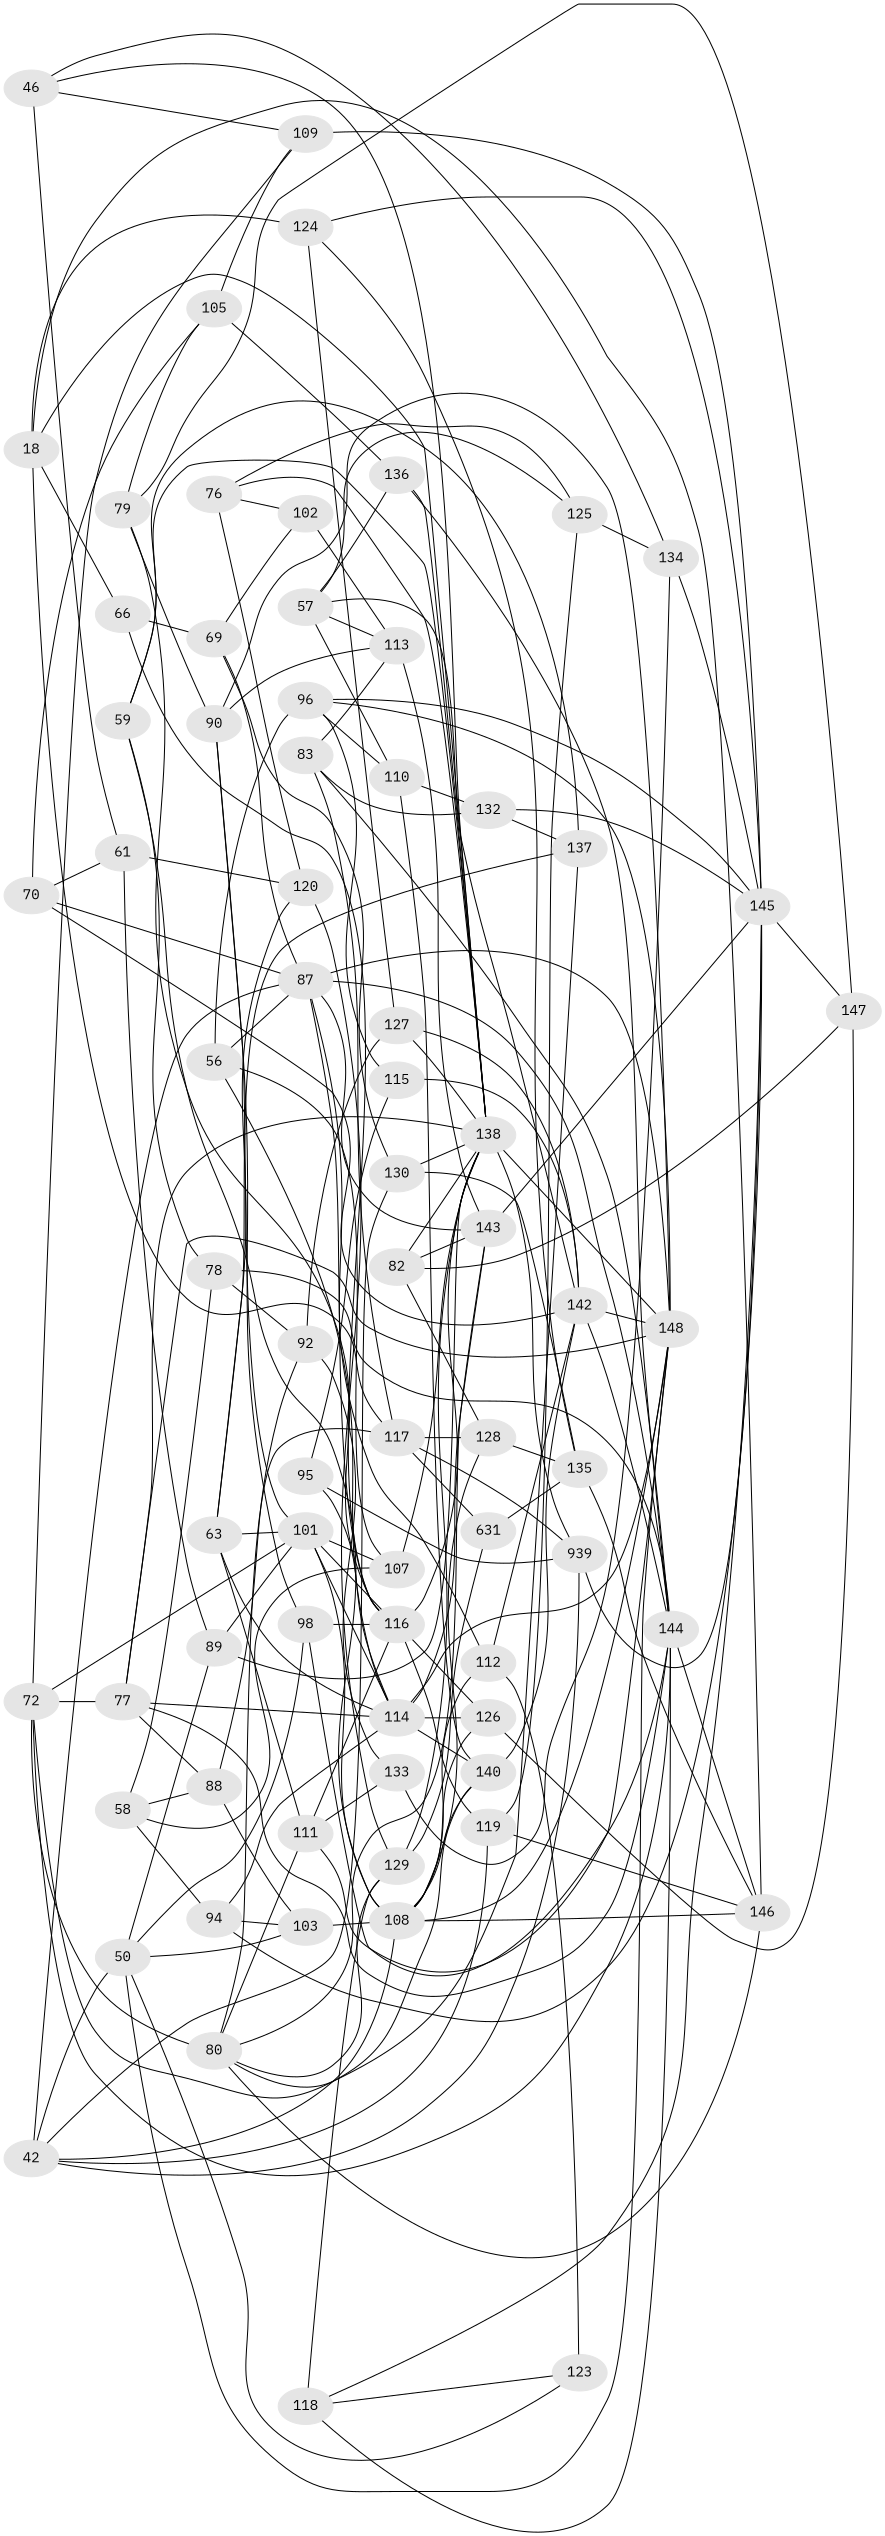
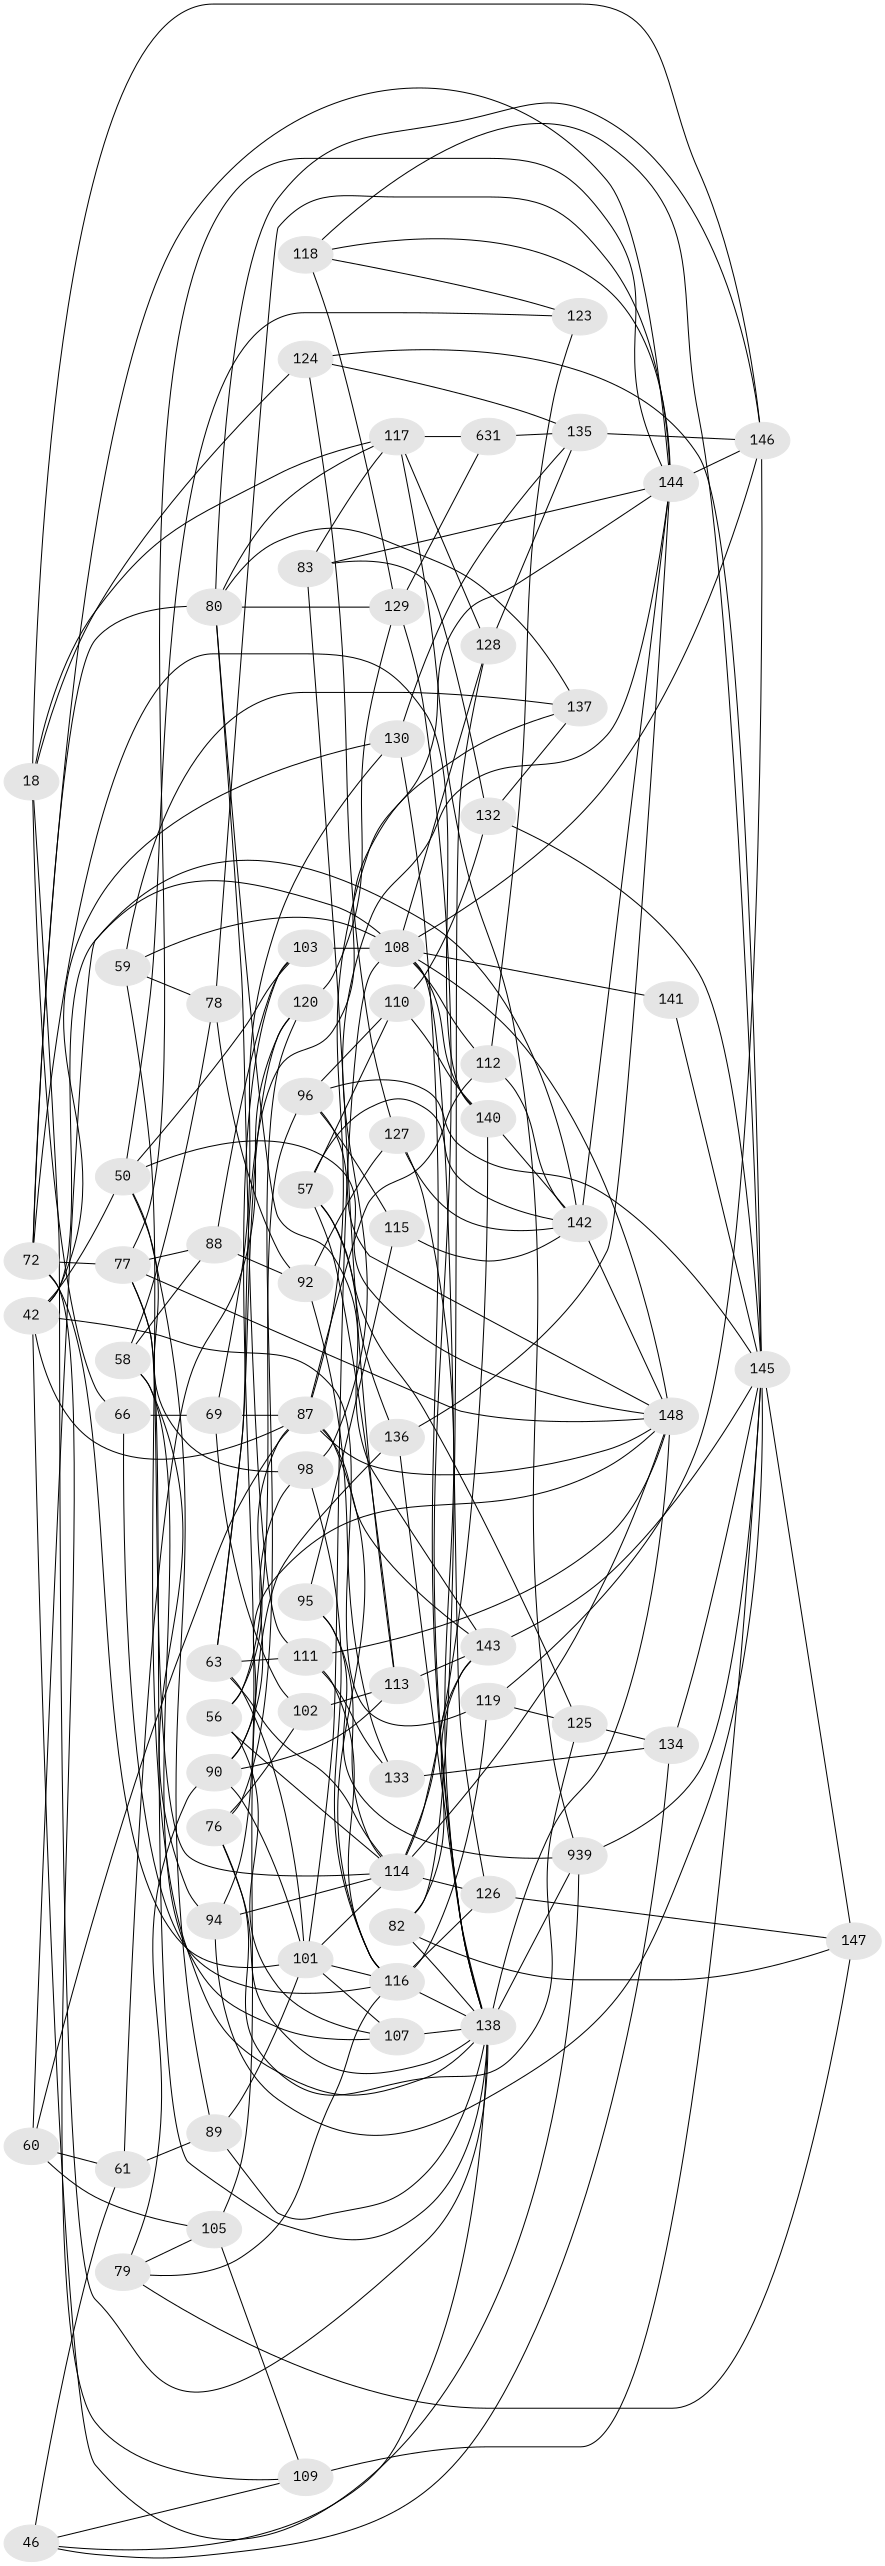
  graph {
    fontname="IBM Plex Mono"
    rankdir=LR
    node [color=gray90 fontname="IBM Plex Mono" style=filled]
    edge [fontname="IBM Plex Mono"]
    18 [super="+17"]
    66
    117 [super="+45"]
    124
    138 [super="+93"]
    146 [super="+40+55"]
    69
    116 [super="+3+100+73"]
    n9 [label=939 super="+65"]
    128
    n11 [label=631]
    127
    145 [super="+25+41+27+122"]
    135 [super="+75"]
    148 [super="+49+74"]
    42 [super="+8+37"]
    50 [super="+2+47"]
    87 [super="+71"]
    108 [super="+86+97"]
    119
    130
    89
    98 [super="+91"]
    103 [super="+23"]
    123
    144 [super="+104"]
    143 [super="+67"]
    112 [super="+44"]
    140 [super="+99"]
    126
+   141
    125
    46
    n34 [label=61]
    109
    134
    120
    101 [super="+52"]
    56
    96 [super="+48"]
    107
    114 [super="+20+22"]
    110
    115 [super="+29"]
    57 [super="+15"]
    113 [super="+4"]
    136 [super="+5"]
    142 [super="+84+106"]
    132
    58
    78
    88
    94
    92
    59
    137
    63 [super="+39"]
    111 [super="+33"]
    133
    129 [super="+121"]
    102
-   70
+   70 [label=60]
    105
    72 [super="+11+64"]
    77 [super="+36+54"]
    80 [super="+16"]
    76
    90 [super="+28"]
    79
    147
    82
    83
    95
    118
    18 -- 66 [weight=2]
    18 -- 117
    18 -- 124
    18 -- 138
    18 -- 146
    66 -- 69
    66 -- 116
    117 -- n9
    117 -- 128
    117 -- n11
    124 -- 127
    124 -- 145
    124 -- 135
    138 -- n9
    138 -- 148
    69 -- 87
    69 -- 130
    69 -- 102
    116 -- 138 [weight=2]
    116 -- 119
    116 -- 126
    n9 -- 145
    128 -- 135
    n11 -- 135
    127 -- 138
    127 -- 142
    145 -- 147
    135 -- 146 [weight=2]
    42 -- n9 [weight=2]
    42 -- 50
    42 -- 87
    42 -- 108 [weight=2]
    42 -- 119
    42 -- 130
    50 -- 148 [weight=2]
    50 -- 89
    50 -- 98 [weight=2]
    50 -- 103
    50 -- 123
    87 -- 116
    87 -- 148
    87 -- 144
    87 -- 143
    87 -- 112 [weight=2]
    108 -- 146
    108 -- 128
    108 -- 148
    108 -- 112
    108 -- 140
    108 -- 126
+   108 -- 141 [weight=2]
    119 -- 146
    119 -- 125
    130 -- 138
    130 -- 135
    89 -- 138
    89 -- 101
    98 -- 116 [weight=2]
    98 -- 144 [weight=2]
    103 -- 108
    144 -- 146 [weight=2]
    143 -- 145
    112 -- 123 [weight=2]
    112 -- 142
    140 -- 142 [weight=2]
    126 -- 147
+   141 -- 145 [weight=2]
    125 -- 134
    46 -- 138
    46 -- n34
    46 -- 109
    46 -- 134
    n34 -- 89
    n34 -- 120
    109 -- 145
    134 -- 145
    120 -- 129
    101 -- 116
    101 -- 108 [weight=2]
    101 -- 107
    101 -- 114
    56 -- 87
    56 -- 96
    56 -- 107
    56 -- 114
    96 -- 145
    96 -- 148
    96 -- 110
    96 -- 115 [weight=2]
    107 -- 138
    114 -- 148
    114 -- 143 [weight=2]
    114 -- 140
    114 -- 126
    110 -- 140
    110 -- 132
    115 -- 142 [weight=2]
    57 -- 125
    57 -- 110
    57 -- 113
    57 -- 136
    57 -- 142 [weight=2]
    113 -- 143
    136 -- 138
    136 -- 144
    142 -- 148 [weight=2]
    142 -- 144
    132 -- 145
    132 -- 137
    58 -- 107
    58 -- 78
    58 -- 88
    58 -- 94
    78 -- 144
    78 -- 92
    88 -- 103
    88 -- 92
    94 -- 145
    94 -- 103
    94 -- 114
    92 -- 127
    92 -- 133
    59 -- 138
    59 -- 108
    59 -- 78
    59 -- 137
    63 -- 120
    63 -- 101
    63 -- 114
    63 -- 137
    63 -- 111 [weight=2]
    111 -- 116 [weight=2]
    111 -- 148
    111 -- 133 [weight=2]
    133 -- 134
    129 -- 138
    129 -- n11 [weight=2]
    102 -- 113 [weight=2]
    70 -- 87
    70 -- n34
    70 -- 142
    70 -- 105
    105 -- 109
    105 -- 136
    72 -- 144
    72 -- 140
    72 -- 109
    72 -- 101 [weight=2]
    72 -- 77 [weight=2]
    72 -- 80
    77 -- 138
    77 -- 148
    77 -- 144
    77 -- 114 [weight=2]
    77 -- 88
    80 -- 117
    80 -- 146
    80 -- 143 [weight=2]
    80 -- 137
    80 -- 111
    80 -- 129
    76 -- 138
    76 -- 125
    76 -- 120
    76 -- 102
    90 -- 148
    90 -- 98 [weight=2]
    90 -- 101
    90 -- 113
    79 -- 116
    79 -- 105
    79 -- 90
    79 -- 147
    82 -- 138
    82 -- 128
    82 -- 143
    82 -- 147
    83 -- 117
    83 -- 144
    83 -- 113
    83 -- 132
    95 -- n9
    95 -- 114
    95 -- 115 [weight=2]
    118 -- 145
    118 -- 123
    118 -- 144
    118 -- 129
  }
